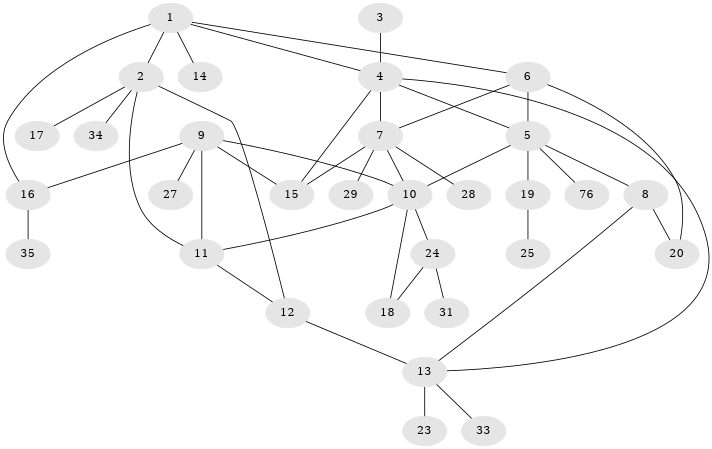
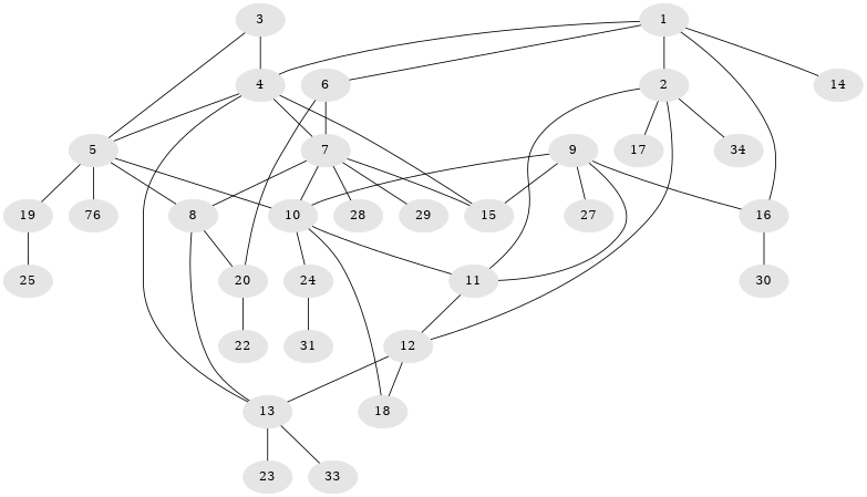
  graph {
    node [color=gray90 style=filled]
    edge [weight=1.0]
    1
    2
    6
    14
    16
    4
    11
    12
    17
    34
    7
    20
-   30 [label=35]
+   30
    5
    13
    15
    18
    3
    8
    10
    19
    n22 [label=76]
    28
    29
    23
    33
    24
    25
+   22
    9
    27
    31
    1 -- 2 [weight=2.0]
    1 -- 6
    1 -- 14
    1 -- 16
    1 -- 4
    2 -- 11
    2 -- 12
    2 -- 17
    2 -- 34
    6 -- 7
    6 -- 20 [weight=2.0]
    16 -- 30
    4 -- 7 [weight=2.0]
    4 -- 5
    4 -- 13
    4 -- 15
    11 -- 12
    12 -- 13 [weight=2.0]
-   24 -- 18
+   12 -- 18
    7 -- 15 [weight=2.0]
+   7 -- 8
    7 -- 10
    7 -- 28
    7 -- 29
+   20 -- 22 [weight=2.0]
    5 -- 8
    5 -- 10
    5 -- 19
    5 -- n22
    13 -- 23 [weight=3.0]
    13 -- 33
    3 -- 4 [weight=2.0]
-   6 -- 5
+   3 -- 5
    8 -- 20
    8 -- 13
    10 -- 11
    10 -- 18
    10 -- 24
    19 -- 25
    24 -- 31
    9 -- 16
    9 -- 11
    9 -- 15
    9 -- 10 [weight=2.0]
    9 -- 27
  }
